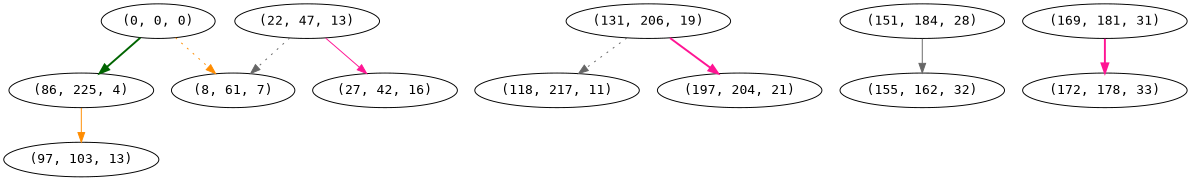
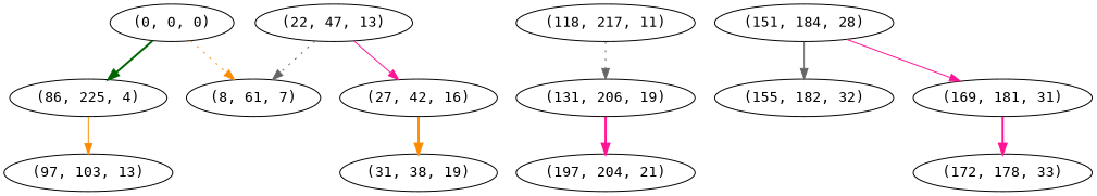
  digraph {
    fontname="DejaVu Sans Mono"
    node [fontname="DejaVu Sans Mono"]
    edge [color=deeppink fontname="DejaVu Sans Mono" style=bold]
    "(0, 0, 0)"
    "(8, 61, 7)"
    "(86, 225, 4)"
    "(97, 103, 13)"
    "(22, 47, 13)"
    "(27, 42, 16)"
+   "(31, 38, 19)"
    "(118, 217, 11)"
    "(131, 206, 19)"
    "(197, 204, 21)"
    "(151, 184, 28)"
-   "(155, 162, 32)"
+   "(155, 162, 32)" [label="(155, 182, 32)"]
    "(169, 181, 31)"
    "(172, 178, 33)"
    "(0, 0, 0)" -> "(8, 61, 7)" [color=darkorange style=dotted]
    "(0, 0, 0)" -> "(86, 225, 4)" [color=darkgreen]
    "(86, 225, 4)" -> "(97, 103, 13)" [color=darkorange style=solid]
    "(22, 47, 13)" -> "(8, 61, 7)" [color=gray40 style=dotted]
    "(22, 47, 13)" -> "(27, 42, 16)" [style=solid]
-   "(131, 206, 19)" -> "(118, 217, 11)" [color=gray40 style=dotted]
+   "(27, 42, 16)" -> "(31, 38, 19)" [color=darkorange]
+   "(118, 217, 11)" -> "(131, 206, 19)" [color=gray40 style=dotted]
    "(131, 206, 19)" -> "(197, 204, 21)"
    "(151, 184, 28)" -> "(155, 162, 32)" [color=gray40 style=solid]
+   "(151, 184, 28)" -> "(169, 181, 31)" [style=solid]
    "(169, 181, 31)" -> "(172, 178, 33)"
  }
